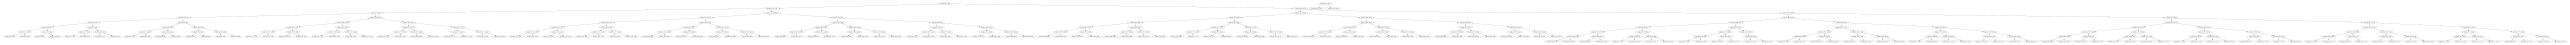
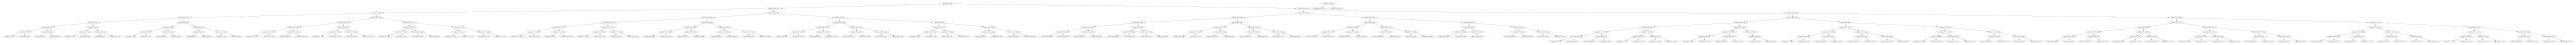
  digraph {
    fontname="Open Sans"
    node [fontname="Open Sans"]
    edge [fontname="Open Sans"]
    n1 [label="Node{data=[3487, 3487]}"]
    n2 [label="Node{data=[2126, 2126]}"]
    n3 [label="Node{data=[4412, 4412]}"]
    n4 [label="Node{data=[874, 874]}"]
    n5 [label="Node{data=[2846, 2846]}"]
    n6 [label="Node{data=[3814, 3814]}"]
    n7 [label="Node{data=[5483, 5483]}"]
    n8 [label="Node{data=[818, 818]}"]
    n9 [label="Node{data=[1442, 1442]}"]
    n10 [label="Node{data=[2827, 2827]}"]
    n11 [label="Node{data=[3070, 3070]}"]
    n12 [label="Node{data=[810, 810]}"]
    n13 [label="Node{data=[826, 826]}"]
    n14 [label="Node{data=[1430, 1430]}"]
    n15 [label="Node{data=[2105, 2105]}"]
    n16 [label="Node{data=[806, 806]}"]
    n17 [label="Node{data=[814, 814]}"]
    n18 [label="Node{data=[822, 822]}"]
    n19 [label="Node{data=[830, 830]}"]
    n20 [label="Node{data=[785, 785]}"]
    n21 [label="Node{data=[808, 808]}"]
    n22 [label="Node{data=[812, 812]}"]
    n23 [label="Node{data=[816, 816]}"]
    n24 [label="Node{data=[691, 691]}"]
    n25 [label="Node{data=[805, 805]}"]
    n26 [label="Node{data=[807, 807]}"]
    n27 [label="Node{data=[809, 809]}"]
    n28 [label="Node{data=[811, 811]}"]
    n29 [label="Node{data=[813, 813]}"]
    n30 [label="Node{data=[815, 815]}"]
    n31 [label="Node{data=[817, 817]}"]
    n32 [label="Node{data=[820, 820]}"]
    n33 [label="Node{data=[824, 824]}"]
    n34 [label="Node{data=[828, 828]}"]
    n35 [label="Node{data=[832, 832]}"]
    n36 [label="Node{data=[819, 819]}"]
    n37 [label="Node{data=[821, 821]}"]
    n38 [label="Node{data=[823, 823]}"]
    n39 [label="Node{data=[825, 825]}"]
    n40 [label="Node{data=[827, 827]}"]
    n41 [label="Node{data=[829, 829]}"]
    n42 [label="Node{data=[831, 831]}"]
    n43 [label="Node{data=[833, 833]}"]
    n44 [label="Node{data=[1426, 1426]}"]
    n45 [label="Node{data=[1434, 1434]}"]
    n46 [label="Node{data=[2023, 2023]}"]
    n47 [label="Node{data=[2122, 2122]}"]
    n48 [label="Node{data=[1324, 1324]}"]
    n49 [label="Node{data=[1428, 1428]}"]
    n50 [label="Node{data=[1432, 1432]}"]
    n51 [label="Node{data=[1436, 1436]}"]
    n52 [label="Node{data=[1117, 1117]}"]
    n53 [label="Node{data=[1332, 1332]}"]
    n54 [label="Node{data=[1427, 1427]}"]
    n55 [label="Node{data=[1429, 1429]}"]
    n56 [label="Node{data=[1431, 1431]}"]
    n57 [label="Node{data=[1433, 1433]}"]
    n58 [label="Node{data=[1435, 1435]}"]
    n59 [label="Node{data=[1437, 1437]}"]
    n60 [label="Node{data=[1976, 1976]}"]
    n61 [label="Node{data=[2066, 2066]}"]
    n62 [label="Node{data=[2120, 2120]}"]
    n63 [label="Node{data=[2124, 2124]}"]
    n64 [label="Node{data=[1472, 1472]}"]
    n65 [label="Node{data=[1977, 1977]}"]
    n66 [label="Node{data=[2048, 2048]}"]
    n67 [label="Node{data=[2074, 2074]}"]
    n68 [label="Node{data=[2119, 2119]}"]
    n69 [label="Node{data=[2121, 2121]}"]
    n70 [label="Node{data=[2123, 2123]}"]
    n71 [label="Node{data=[2125, 2125]}"]
    n72 [label="Node{data=[2134, 2134]}"]
    n73 [label="Node{data=[2835, 2835]}"]
    n74 [label="Node{data=[3062, 3062]}"]
    n75 [label="Node{data=[3078, 3078]}"]
    n76 [label="Node{data=[2130, 2130]}"]
    n77 [label="Node{data=[2168, 2168]}"]
    n78 [label="Node{data=[2831, 2831]}"]
    n79 [label="Node{data=[2839, 2839]}"]
    n80 [label="Node{data=[2128, 2128]}"]
    n81 [label="Node{data=[2132, 2132]}"]
    n82 [label="Node{data=[2136, 2136]}"]
    n83 [label="Node{data=[2751, 2751]}"]
    n84 [label="Node{data=[2127, 2127]}"]
    n85 [label="Node{data=[2129, 2129]}"]
    n86 [label="Node{data=[2131, 2131]}"]
    n87 [label="Node{data=[2133, 2133]}"]
    n88 [label="Node{data=[2135, 2135]}"]
    n89 [label="Node{data=[2137, 2137]}"]
    n90 [label="Node{data=[2199, 2199]}"]
    n91 [label="Node{data=[2780, 2780]}"]
    n92 [label="Node{data=[2829, 2829]}"]
    n93 [label="Node{data=[2833, 2833]}"]
    n94 [label="Node{data=[2837, 2837]}"]
    n95 [label="Node{data=[2841, 2841]}"]
    n96 [label="Node{data=[2828, 2828]}"]
    n97 [label="Node{data=[2830, 2830]}"]
    n98 [label="Node{data=[2832, 2832]}"]
    n99 [label="Node{data=[2834, 2834]}"]
    n100 [label="Node{data=[2836, 2836]}"]
    n101 [label="Node{data=[2838, 2838]}"]
    n102 [label="Node{data=[2840, 2840]}"]
    n103 [label="Node{data=[2842, 2842]}"]
    n104 [label="Node{data=[2960, 2960]}"]
    n105 [label="Node{data=[3066, 3066]}"]
    n106 [label="Node{data=[3074, 3074]}"]
    n107 [label="Node{data=[3483, 3483]}"]
    n108 [label="Node{data=[2870, 2870]}"]
    n109 [label="Node{data=[3021, 3021]}"]
    n110 [label="Node{data=[3064, 3064]}"]
    n111 [label="Node{data=[3068, 3068]}"]
    n112 [label="Node{data=[2862, 2862]}"]
    n113 [label="Node{data=[2913, 2913]}"]
    n114 [label="Node{data=[2994, 2994]}"]
    n115 [label="Node{data=[3061, 3061]}"]
    n116 [label="Node{data=[3063, 3063]}"]
    n117 [label="Node{data=[3065, 3065]}"]
    n118 [label="Node{data=[3067, 3067]}"]
    n119 [label="Node{data=[3069, 3069]}"]
    n120 [label="Node{data=[3072, 3072]}"]
    n121 [label="Node{data=[3076, 3076]}"]
    n122 [label="Node{data=[3420, 3420]}"]
    n123 [label="Node{data=[3485, 3485]}"]
    n124 [label="Node{data=[3071, 3071]}"]
    n125 [label="Node{data=[3073, 3073]}"]
    n126 [label="Node{data=[3075, 3075]}"]
    n127 [label="Node{data=[3077, 3077]}"]
    n128 [label="Node{data=[3079, 3079]}"]
    n129 [label="Node{data=[3482, 3482]}"]
    n130 [label="Node{data=[3484, 3484]}"]
    n131 [label="Node{data=[3486, 3486]}"]
    n132 [label="Node{data=[3768, 3768]}"]
    n133 [label="Node{data=[3835, 3835]}"]
    n134 [label="Node{data=[5423, 5423]}"]
    n135 [label="Node{data=[6094, 6094]}"]
    n136 [label="Node{data=[3495, 3495]}"]
    n137 [label="Node{data=[3806, 3806]}"]
    n138 [label="Node{data=[3827, 3827]}"]
    n139 [label="Node{data=[3843, 3843]}"]
    n140 [label="Node{data=[3491, 3491]}"]
    n141 [label="Node{data=[3499, 3499]}"]
    n142 [label="Node{data=[3775, 3775]}"]
    n143 [label="Node{data=[3810, 3810]}"]
    n144 [label="Node{data=[3489, 3489]}"]
    n145 [label="Node{data=[3493, 3493]}"]
    n146 [label="Node{data=[3497, 3497]}"]
    n147 [label="Node{data=[3531, 3531]}"]
    n148 [label="Node{data=[3488, 3488]}"]
    n149 [label="Node{data=[3490, 3490]}"]
    n150 [label="Node{data=[3492, 3492]}"]
    n151 [label="Node{data=[3494, 3494]}"]
    n152 [label="Node{data=[3496, 3496]}"]
    n153 [label="Node{data=[3498, 3498]}"]
    n154 [label="Node{data=[3500, 3500]}"]
    n155 [label="Node{data=[3544, 3544]}"]
    n156 [label="Node{data=[3770, 3770]}"]
    n157 [label="Node{data=[3804, 3804]}"]
    n158 [label="Node{data=[3808, 3808]}"]
    n159 [label="Node{data=[3812, 3812]}"]
    n160 [label="Node{data=[3769, 3769]}"]
    n161 [label="Node{data=[3771, 3771]}"]
    n162 [label="Node{data=[3803, 3803]}"]
    n163 [label="Node{data=[3805, 3805]}"]
    n164 [label="Node{data=[3807, 3807]}"]
    n165 [label="Node{data=[3809, 3809]}"]
    n166 [label="Node{data=[3811, 3811]}"]
    n167 [label="Node{data=[3813, 3813]}"]
    n168 [label="Node{data=[3818, 3818]}"]
    n169 [label="Node{data=[3831, 3831]}"]
    n170 [label="Node{data=[3839, 3839]}"]
    n171 [label="Node{data=[4198, 4198]}"]
    n172 [label="Node{data=[3816, 3816]}"]
    n173 [label="Node{data=[3820, 3820]}"]
    n174 [label="Node{data=[3829, 3829]}"]
    n175 [label="Node{data=[3833, 3833]}"]
    n176 [label="Node{data=[3815, 3815]}"]
    n177 [label="Node{data=[3817, 3817]}"]
    n178 [label="Node{data=[3819, 3819]}"]
    n179 [label="Node{data=[3826, 3826]}"]
    n180 [label="Node{data=[3828, 3828]}"]
    n181 [label="Node{data=[3830, 3830]}"]
    n182 [label="Node{data=[3832, 3832]}"]
    n183 [label="Node{data=[3834, 3834]}"]
    n184 [label="Node{data=[3837, 3837]}"]
    n185 [label="Node{data=[3841, 3841]}"]
    n186 [label="Node{data=[4125, 4125]}"]
    n187 [label="Node{data=[4220, 4220]}"]
    n188 [label="Node{data=[3836, 3836]}"]
    n189 [label="Node{data=[3838, 3838]}"]
    n190 [label="Node{data=[3840, 3840]}"]
-   n191 [label="Node{data=[3842, 3842]}"]
    n192 [label="Node{data=[4106, 4106]}"]
    n193 [label="Node{data=[4158, 4158]}"]
    n194 [label="Node{data=[4203, 4203]}"]
    n195 [label="Node{data=[4411, 4411]}"]
    n196 [label="Node{data=[5384, 5384]}"]
    n197 [label="Node{data=[5466, 5466]}"]
    n198 [label="Node{data=[5612, 5612]}"]
    n199 [label="Node{data=[6110, 6110]}"]
    n200 [label="Node{data=[4989, 4989]}"]
    n201 [label="Node{data=[5392, 5392]}"]
    n202 [label="Node{data=[5431, 5431]}"]
    n203 [label="Node{data=[5474, 5474]}"]
    n204 [label="Node{data=[4736, 4736]}"]
    n205 [label="Node{data=[5380, 5380]}"]
    n206 [label="Node{data=[5388, 5388]}"]
    n207 [label="Node{data=[5396, 5396]}"]
    n208 [label="Node{data=[4438, 4438]}"]
    n209 [label="Node{data=[4945, 4945]}"]
    n210 [label="Node{data=[5378, 5378]}"]
    n211 [label="Node{data=[5382, 5382]}"]
    n212 [label="Node{data=[4413, 4413]}"]
    n213 [label="Node{data=[4458, 4458]}"]
    n214 [label="Node{data=[4940, 4940]}"]
    n215 [label="Node{data=[4963, 4963]}"]
    n216 [label="Node{data=[5377, 5377]}"]
    n217 [label="Node{data=[5379, 5379]}"]
    n218 [label="Node{data=[5381, 5381]}"]
    n219 [label="Node{data=[5383, 5383]}"]
    n220 [label="Node{data=[5386, 5386]}"]
    n221 [label="Node{data=[5390, 5390]}"]
    n222 [label="Node{data=[5394, 5394]}"]
    n223 [label="Node{data=[5385, 5385]}"]
    n224 [label="Node{data=[5387, 5387]}"]
    n225 [label="Node{data=[5389, 5389]}"]
    n226 [label="Node{data=[5391, 5391]}"]
    n227 [label="Node{data=[5393, 5393]}"]
    n228 [label="Node{data=[5395, 5395]}"]
    n229 [label="Node{data=[5421, 5421]}"]
    n230 [label="Node{data=[5420, 5420]}"]
    n231 [label="Node{data=[5422, 5422]}"]
    n232 [label="Node{data=[5427, 5427]}"]
    n233 [label="Node{data=[5462, 5462]}"]
    n234 [label="Node{data=[5470, 5470]}"]
    n235 [label="Node{data=[5479, 5479]}"]
    n236 [label="Node{data=[5425, 5425]}"]
    n237 [label="Node{data=[5429, 5429]}"]
    n238 [label="Node{data=[5433, 5433]}"]
    n239 [label="Node{data=[5464, 5464]}"]
    n240 [label="Node{data=[5424, 5424]}"]
    n241 [label="Node{data=[5426, 5426]}"]
    n242 [label="Node{data=[5428, 5428]}"]
    n243 [label="Node{data=[5430, 5430]}"]
    n244 [label="Node{data=[5432, 5432]}"]
    n245 [label="Node{data=[5445, 5445]}"]
    n246 [label="Node{data=[5463, 5463]}"]
    n247 [label="Node{data=[5465, 5465]}"]
    n248 [label="Node{data=[5468, 5468]}"]
    n249 [label="Node{data=[5472, 5472]}"]
    n250 [label="Node{data=[5477, 5477]}"]
    n251 [label="Node{data=[5481, 5481]}"]
    n252 [label="Node{data=[5467, 5467]}"]
    n253 [label="Node{data=[5469, 5469]}"]
    n254 [label="Node{data=[5471, 5471]}"]
    n255 [label="Node{data=[5473, 5473]}"]
    n256 [label="Node{data=[5476, 5476]}"]
    n257 [label="Node{data=[5478, 5478]}"]
    n258 [label="Node{data=[5480, 5480]}"]
    n259 [label="Node{data=[5482, 5482]}"]
    n260 [label="Node{data=[5604, 5604]}"]
    n261 [label="Node{data=[5620, 5620]}"]
    n262 [label="Node{data=[6102, 6102]}"]
    n263 [label="Node{data=[6150, 6150]}"]
    n264 [label="Node{data=[5487, 5487]}"]
    n265 [label="Node{data=[5608, 5608]}"]
    n266 [label="Node{data=[5616, 5616]}"]
    n267 [label="Node{data=[5967, 5967]}"]
    n268 [label="Node{data=[5485, 5485]}"]
    n269 [label="Node{data=[5568, 5568]}"]
    n270 [label="Node{data=[5606, 5606]}"]
    n271 [label="Node{data=[5610, 5610]}"]
    n272 [label="Node{data=[5484, 5484]}"]
    n273 [label="Node{data=[5486, 5486]}"]
    n274 [label="Node{data=[5554, 5554]}"]
    n275 [label="Node{data=[5589, 5589]}"]
    n276 [label="Node{data=[5605, 5605]}"]
    n277 [label="Node{data=[5607, 5607]}"]
    n278 [label="Node{data=[5609, 5609]}"]
    n279 [label="Node{data=[5611, 5611]}"]
    n280 [label="Node{data=[5614, 5614]}"]
    n281 [label="Node{data=[5618, 5618]}"]
    n282 [label="Node{data=[5897, 5897]}"]
    n283 [label="Node{data=[6092, 6092]}"]
    n284 [label="Node{data=[5613, 5613]}"]
    n285 [label="Node{data=[5615, 5615]}"]
    n286 [label="Node{data=[5617, 5617]}"]
    n287 [label="Node{data=[5619, 5619]}"]
    n288 [label="Node{data=[5843, 5843]}"]
    n289 [label="Node{data=[5955, 5955]}"]
    n290 [label="Node{data=[6091, 6091]}"]
    n291 [label="Node{data=[6093, 6093]}"]
    n292 [label="Node{data=[6098, 6098]}"]
    n293 [label="Node{data=[6106, 6106]}"]
    n294 [label="Node{data=[6114, 6114]}"]
    n295 [label="Node{data=[7546, 7546]}"]
    n296 [label="Node{data=[6096, 6096]}"]
    n297 [label="Node{data=[6100, 6100]}"]
    n298 [label="Node{data=[6104, 6104]}"]
    n299 [label="Node{data=[6108, 6108]}"]
    n300 [label="Node{data=[6095, 6095]}"]
    n301 [label="Node{data=[6097, 6097]}"]
    n302 [label="Node{data=[6099, 6099]}"]
    n303 [label="Node{data=[6101, 6101]}"]
    n304 [label="Node{data=[6103, 6103]}"]
    n305 [label="Node{data=[6105, 6105]}"]
    n306 [label="Node{data=[6107, 6107]}"]
    n307 [label="Node{data=[6109, 6109]}"]
    n308 [label="Node{data=[6112, 6112]}"]
    n309 [label="Node{data=[6116, 6116]}"]
    n310 [label="Node{data=[7505, 7505]}"]
    n311 [label="Node{data=[8746, 8746]}"]
    n312 [label="Node{data=[6111, 6111]}"]
    n313 [label="Node{data=[6113, 6113]}"]
    n314 [label="Node{data=[6115, 6115]}"]
    n315 [label="Node{data=[6117, 6117]}"]
    n316 [label="Node{data=[6664, 6664]}"]
    n317 [label="Node{data=[7545, 7545]}"]
    n318 [label="Node{data=[7984, 7984]}"]
    n319 [label="Node{data=[9198, 9198]}"]
    n1 -> n2
    n1 -> n3
    n2 -> n4
    n2 -> n5
    n3 -> n6
    n3 -> n7
    n4 -> n8
    n4 -> n9
    n5 -> n10
    n5 -> n11
    n6 -> n132
    n6 -> n133
    n7 -> n134
    n7 -> n135
    n8 -> n12
    n8 -> n13
    n9 -> n14
    n9 -> n15
    n10 -> n72
    n10 -> n73
    n11 -> n74
    n11 -> n75
    n12 -> n16
    n12 -> n17
    n13 -> n18
    n13 -> n19
    n14 -> n44
    n14 -> n45
    n15 -> n46
    n15 -> n47
    n16 -> n20
    n16 -> n21
    n17 -> n22
    n17 -> n23
    n18 -> n32
    n18 -> n33
    n19 -> n34
    n19 -> n35
    n20 -> n24
    n20 -> n25
    n21 -> n26
    n21 -> n27
    n22 -> n28
    n22 -> n29
    n23 -> n30
    n23 -> n31
    n32 -> n36
    n32 -> n37
    n33 -> n38
    n33 -> n39
    n34 -> n40
    n34 -> n41
    n35 -> n42
    n35 -> n43
    n44 -> n48
    n44 -> n49
    n45 -> n50
    n45 -> n51
    n46 -> n60
    n46 -> n61
    n47 -> n62
    n47 -> n63
    n48 -> n52
    n48 -> n53
    n49 -> n54
    n49 -> n55
    n50 -> n56
    n50 -> n57
    n51 -> n58
    n51 -> n59
    n60 -> n64
    n60 -> n65
    n61 -> n66
    n61 -> n67
    n62 -> n68
    n62 -> n69
    n63 -> n70
    n63 -> n71
    n72 -> n76
    n72 -> n77
    n73 -> n78
    n73 -> n79
    n74 -> n104
    n74 -> n105
    n75 -> n106
    n75 -> n107
    n76 -> n80
    n76 -> n81
    n77 -> n82
    n77 -> n83
    n78 -> n92
    n78 -> n93
    n79 -> n94
    n79 -> n95
    n80 -> n84
    n80 -> n85
    n81 -> n86
    n81 -> n87
    n82 -> n88
    n82 -> n89
    n83 -> n90
    n83 -> n91
    n92 -> n96
    n92 -> n97
    n93 -> n98
    n93 -> n99
    n94 -> n100
    n94 -> n101
    n95 -> n102
    n95 -> n103
    n104 -> n108
    n104 -> n109
    n105 -> n110
    n105 -> n111
    n106 -> n120
    n106 -> n121
    n107 -> n122
    n107 -> n123
    n108 -> n112
    n108 -> n113
    n109 -> n114
    n109 -> n115
    n110 -> n116
    n110 -> n117
    n111 -> n118
    n111 -> n119
    n120 -> n124
    n120 -> n125
    n121 -> n126
    n121 -> n127
    n122 -> n128
    n122 -> n129
    n123 -> n130
    n123 -> n131
    n132 -> n136
    n132 -> n137
    n133 -> n138
    n133 -> n139
    n134 -> n196
    n134 -> n197
    n135 -> n198
    n135 -> n199
    n136 -> n140
    n136 -> n141
    n137 -> n142
    n137 -> n143
    n138 -> n168
    n138 -> n169
    n139 -> n170
    n139 -> n171
    n140 -> n144
    n140 -> n145
    n141 -> n146
    n141 -> n147
    n142 -> n156
    n142 -> n157
    n143 -> n158
    n143 -> n159
    n144 -> n148
    n144 -> n149
    n145 -> n150
    n145 -> n151
    n146 -> n152
    n146 -> n153
    n147 -> n154
    n147 -> n155
    n156 -> n160
    n156 -> n161
    n157 -> n162
    n157 -> n163
    n158 -> n164
    n158 -> n165
    n159 -> n166
    n159 -> n167
    n168 -> n172
    n168 -> n173
    n169 -> n174
    n169 -> n175
    n170 -> n184
    n170 -> n185
    n171 -> n186
    n171 -> n187
    n172 -> n176
    n172 -> n177
    n173 -> n178
    n173 -> n179
    n174 -> n180
    n174 -> n181
    n175 -> n182
    n175 -> n183
    n184 -> n188
    n184 -> n189
    n185 -> n190
-   n185 -> n191
    n186 -> n192
    n186 -> n193
    n187 -> n194
    n187 -> n195
    n196 -> n200
    n196 -> n201
    n197 -> n202
    n197 -> n203
    n198 -> n260
    n198 -> n261
    n199 -> n262
    n199 -> n263
    n200 -> n204
    n200 -> n205
    n201 -> n206
    n201 -> n207
    n202 -> n232
    n202 -> n233
    n203 -> n234
    n203 -> n235
    n204 -> n208
    n204 -> n209
    n205 -> n210
    n205 -> n211
    n206 -> n220
    n206 -> n221
    n207 -> n222
    n208 -> n212
    n208 -> n213
    n209 -> n214
    n209 -> n215
    n210 -> n216
    n210 -> n217
    n211 -> n218
    n211 -> n219
    n220 -> n223
    n220 -> n224
    n221 -> n225
    n221 -> n226
    n222 -> n227
    n222 -> n228
    n229 -> n230
    n229 -> n231
    n232 -> n236
    n232 -> n237
    n233 -> n238
    n233 -> n239
    n234 -> n248
    n234 -> n249
    n235 -> n250
    n235 -> n251
    n236 -> n240
    n236 -> n241
    n237 -> n242
    n237 -> n243
    n238 -> n244
    n238 -> n245
    n239 -> n246
    n239 -> n247
    n248 -> n252
    n248 -> n253
    n249 -> n254
    n249 -> n255
    n250 -> n256
    n250 -> n257
    n251 -> n258
    n251 -> n259
    n260 -> n264
    n260 -> n265
    n261 -> n266
    n261 -> n267
    n262 -> n292
    n262 -> n293
    n263 -> n294
    n263 -> n295
    n264 -> n268
    n264 -> n269
    n265 -> n270
    n265 -> n271
    n266 -> n280
    n266 -> n281
    n267 -> n282
    n267 -> n283
    n268 -> n272
    n268 -> n273
    n269 -> n274
    n269 -> n275
    n270 -> n276
    n270 -> n277
    n271 -> n278
    n271 -> n279
    n280 -> n284
    n280 -> n285
    n281 -> n286
    n281 -> n287
    n282 -> n288
    n282 -> n289
    n283 -> n290
    n283 -> n291
    n292 -> n296
    n292 -> n297
    n293 -> n298
    n293 -> n299
    n294 -> n308
    n294 -> n309
    n295 -> n310
    n295 -> n311
    n296 -> n300
    n296 -> n301
    n297 -> n302
    n297 -> n303
    n298 -> n304
    n298 -> n305
    n299 -> n306
    n299 -> n307
    n308 -> n312
    n308 -> n313
    n309 -> n314
    n309 -> n315
    n310 -> n316
    n310 -> n317
    n311 -> n318
    n311 -> n319
  }
